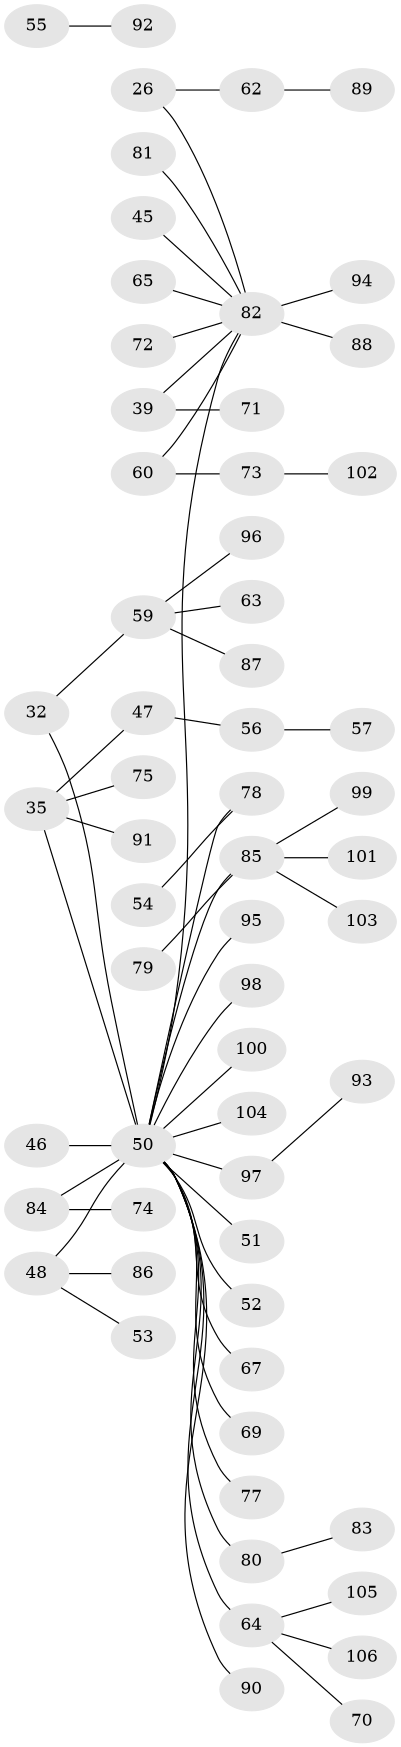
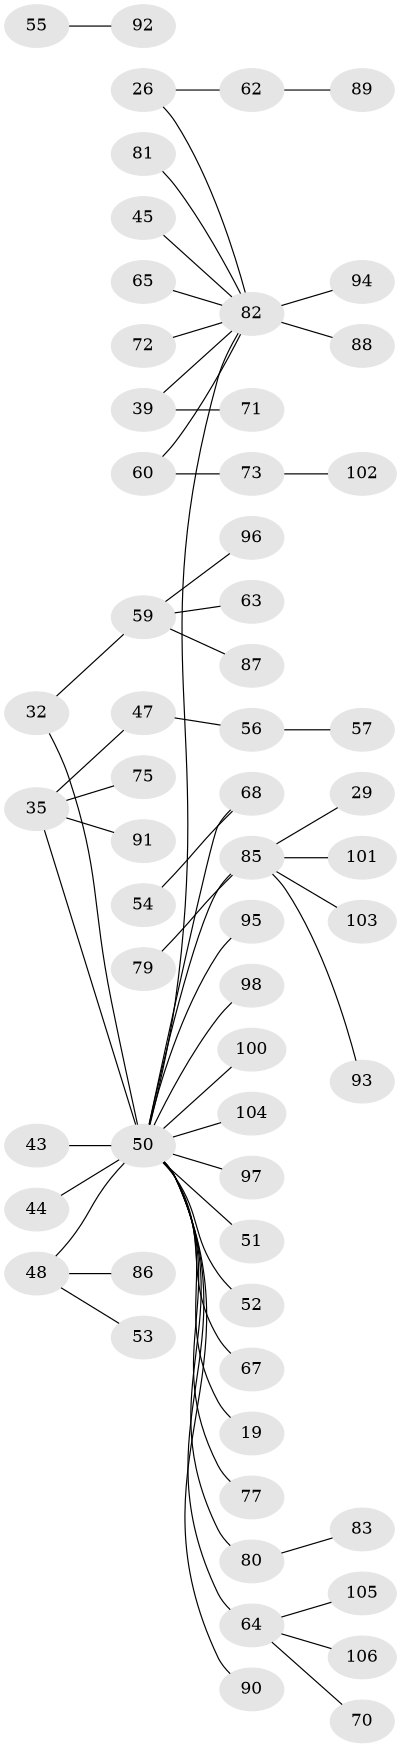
  graph {
    rankdir=LR
    node [color=gray90 style=filled]
    26
    62
    82 [super="+13+18+27+42"]
    89
    88
    94
    50 [super="+1+2+8+12+24+6+11+15+28+19+38+29+25+17+30+22+37"]
    51
    52
    64 [super="+40"]
    67
-   68 [super="+36" label=78]
-   69
+   68 [super="+36"]
+   69 [label=19]
    77
    80
    85 [super="+4+43+61+84+58+76"]
    90
    95
    97
    98
    100
    104
    32
    59
    63
    87
    96
    35
    47
    75
    91
    56
    39
    71
-   44 [label=84]
-   74
+   44
    45
-   46
+   46 [label=43]
    57
    48
    53
    86
    55
    92
    70
    105
    106
    83
    93
-   99
+   99 [label=29]
    101
    103
    54
    60
    73
    102
    65
    72
    79
    81
    26 -- 62
    26 -- 82
    62 -- 89
    82 -- 88
    82 -- 94
    50 -- 82
    50 -- 51
    50 -- 52
    50 -- 64
    50 -- 67
    50 -- 68
    50 -- 69
    50 -- 77
    50 -- 80
    50 -- 85
    50 -- 90
    50 -- 95
    50 -- 97
    50 -- 98
    50 -- 100
    50 -- 104
    64 -- 70
    64 -- 105
    64 -- 106
    80 -- 83
-   97 -- 93
+   85 -- 93
    85 -- 99
    85 -- 101
    85 -- 103
    32 -- 50
    32 -- 59
    59 -- 63
    59 -- 87
    59 -- 96
    35 -- 50
    35 -- 47
    35 -- 75
    35 -- 91
    47 -- 56
    56 -- 57
    39 -- 82
    39 -- 71
    44 -- 50
-   44 -- 74
    45 -- 82
    46 -- 50
    48 -- 50
    48 -- 53
    48 -- 86
    55 -- 92
    54 -- 68
    60 -- 82
    60 -- 73
    73 -- 102
    65 -- 82
    72 -- 82
    79 -- 85
    81 -- 82
  }
